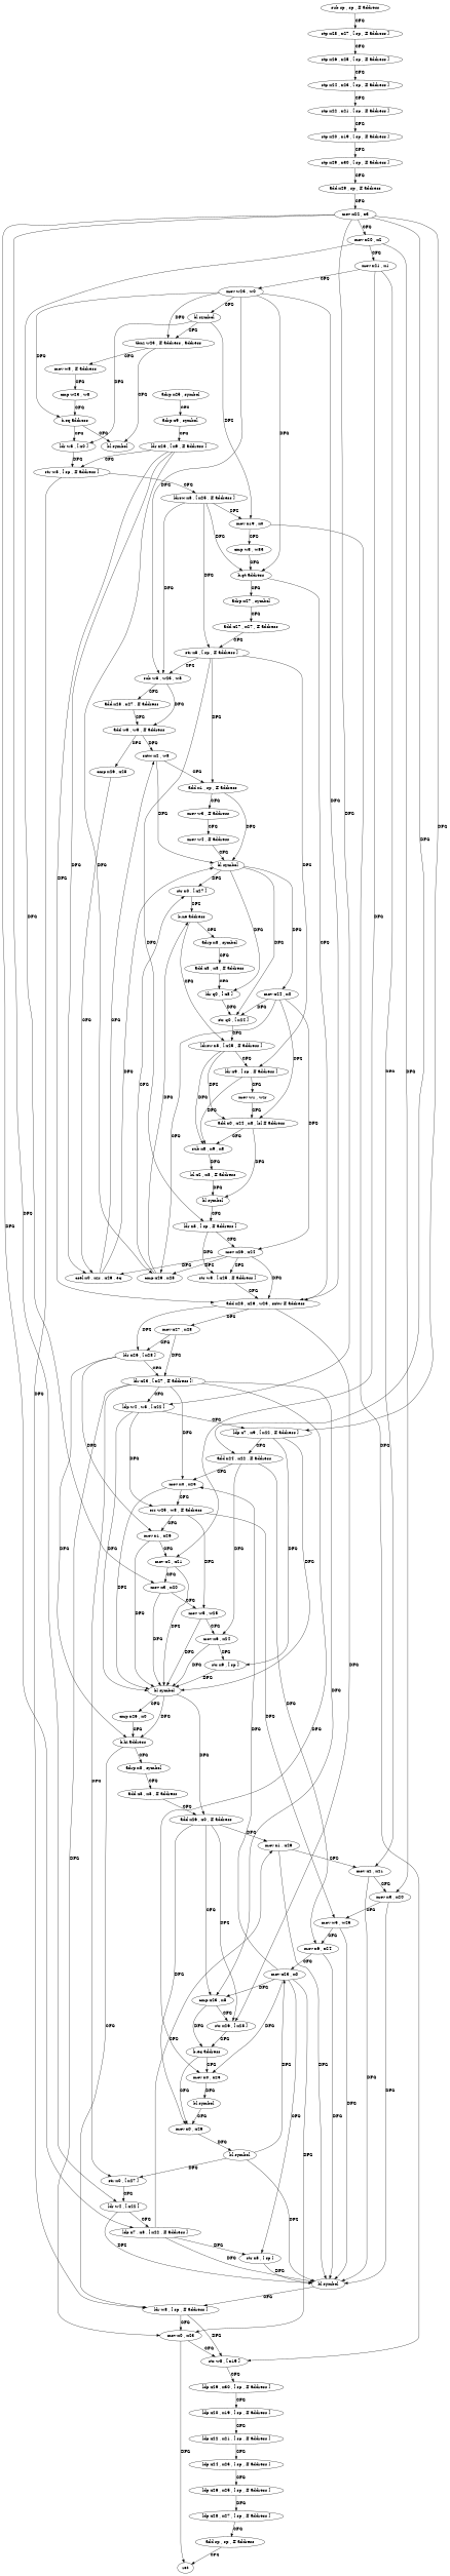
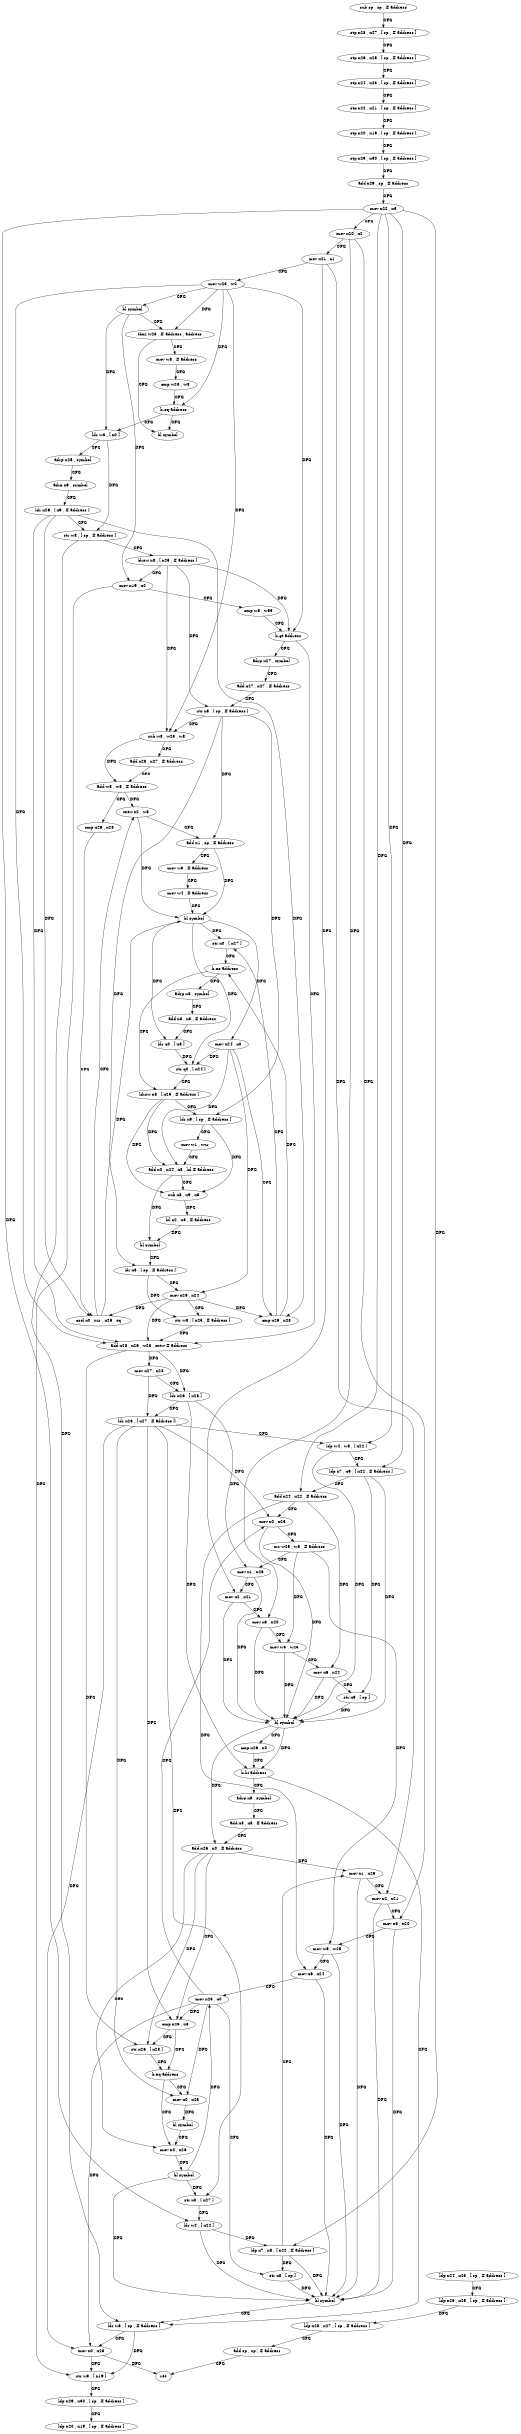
  digraph {
    n1 [label="sub sp , sp , # address"]
    n2 [label="stp x28 , x27 , [ sp , # address ]"]
    n3 [label="stp x26 , x25 , [ sp , # address ]"]
    n4 [label="stp x24 , x23 , [ sp , # address ]"]
    n5 [label="stp x22 , x21 , [ sp , # address ]"]
    n6 [label="stp x20 , x19 , [ sp , # address ]"]
    n7 [label="stp x29 , x30 , [ sp , # address ]"]
    n8 [label="add x29 , sp , # address"]
    n9 [label="mov x22 , x3"]
    n10 [label="mov x20 , x2"]
    n11 [label="ldp w4 , w8 , [ x22 ]"]
    n12 [label="ldp x7 , x9 , [ x22 , # address ]"]
    n13 [label="add x24 , x22 , # address"]
    n14 [label="ldr w4 , [ x22 ]"]
    n15 [label="ldp x7 , x8 , [ x22 , # address ]"]
    n16 [label="mov x21 , x1"]
    n17 [label="mov x3 , x20"]
    n18 [label="mov x3 , x20"]
    n19 [label="orr w25 , w8 , # address"]
    n20 [label="bl symbol"]
    n21 [label="str x9 , [ sp ]"]
    n22 [label="mov x0 , x23"]
    n23 [label="mov x6 , x24"]
    n24 [label="mov x6 , x24"]
    n25 [label="bl symbol"]
    n26 [label="mov x1 , x26"]
    n27 [label="str x8 , [ sp ]"]
    n28 [label="mov w23 , w0"]
    n29 [label="mov x2 , x21"]
    n30 [label="mov x2 , x21"]
    n31 [label="mov w5 , w25"]
    n32 [label="mov w5 , w25"]
    n33 [label="bl symbol"]
    n34 [label="tbnz w23 , # address , address"]
    n35 [label="b.eq address"]
    n36 [label="b.gt address"]
    n37 [label="add x28 , x26 , w23 , sxtw # address"]
    n38 [label="sub w8 , w23 , w8"]
    n39 [label="ldr w8 , [ x0 ]"]
    n40 [label="mov x19 , x0"]
    n41 [label="bl symbol"]
    n42 [label="mov w8 , # address"]
    n43 [label="adrp x27 , symbol"]
    n44 [label="mov x27 , x28"]
    n45 [label="ldr x26 , [ x28 ]"]
    n46 [label="str x26 , [ x28 ]"]
    n47 [label="add x28 , x27 , # address"]
    n48 [label="add w8 , w8 , # address"]
    n49 [label="adrp x25 , symbol"]
    n50 [label="str w8 , [ sp , # address ]"]
    n51 [label="cmp w8 , w83"]
    n52 [label="str w8 , [ x19 ]"]
    n53 [label="cmp w23 , w8"]
    n54 [label="adrp x9 , symbol"]
    n55 [label="ldrsw x8 , [ x25 , # address ]"]
    n56 [label="ldr w8 , [ sp , # address ]"]
    n57 [label="ldr x26 , [ x9 , # address ]"]
    n58 [label="csel x0 , xzr , x26 , eq"]
    n59 [label="cmp x26 , x28"]
    n60 [label="sxtw x2 , w8"]
    n61 [label="bl symbol"]
    n62 [label="str x0 , [ x27 ]"]
    n63 [label="b.ne address"]
    n64 [label="str x8 , [ sp , # address ]"]
    n65 [label="mov x0 , x23"]
    n66 [label="add x1 , sp , # address"]
    n67 [label="ldr x9 , [ sp , # address ]"]
    n68 [label="ldr x8 , [ sp , # address ]"]
    n69 [label="ldp x29 , x30 , [ sp , # address ]"]
    n70 [label="add x27 , x27 , # address"]
    n71 [label="ldr x23 , [ x27 , # address ]!"]
    n72 [label="mov x1 , x26"]
    n73 [label="b.hi address"]
    n74 [label="b.eq address"]
    n75 [label="cmp x23 , x8"]
    n76 [label="mov x0 , x23"]
    n77 [label="str x0 , [ x27 ]"]
    n78 [label="adrp x8 , symbol"]
    n79 [label=ret]
    n80 [label="bl symbol"]
    n81 [label="cmp x26 , x0"]
    n82 [label="add x26 , x0 , # address"]
    n83 [label="mov x23 , x0"]
    n84 [label="mov x0 , x26"]
    n85 [label="add x8 , x8 , # address"]
    n86 [label="mov w3 , # address"]
    n87 [label="sub x8 , x9 , x8"]
    n88 [label="mov w1 , wzr"]
    n89 [label="mov x26 , x24"]
    n90 [label="str w8 , [ x25 , # address ]"]
    n91 [label="cmp x26 , x28"]
    n92 [label="mov x24 , x0"]
    n93 [label="ldr q0 , [ x8 ]"]
    n94 [label="str q0 , [ x24 ]"]
    n95 [label="mov w4 , # address"]
    n96 [label="add x0 , x24 , x8 , lsl # address"]
    n97 [label="ldrsw x8 , [ x25 , # address ]"]
    n98 [label="bl symbol"]
    n99 [label="adrp x8 , symbol"]
    n100 [label="add x8 , x8 , # address"]
    n101 [label="lsl x2 , x8 , # address"]
    n102 [label="ldp x20 , x19 , [ sp , # address ]"]
-   n103 [label="ldp x22 , x21 , [ sp , # address ]"]
    n104 [label="ldp x24 , x23 , [ sp , # address ]"]
    n105 [label="ldp x26 , x25 , [ sp , # address ]"]
    n106 [label="ldp x28 , x27 , [ sp , # address ]"]
    n107 [label="add sp , sp , # address"]
    n108 [label="bl symbol"]
    n1 -> n2 [label=CFG]
    n2 -> n3 [label=CFG]
    n3 -> n4 [label=CFG]
    n4 -> n5 [label=CFG]
    n5 -> n6 [label=CFG]
    n6 -> n7 [label=CFG]
    n7 -> n8 [label=CFG]
    n8 -> n9 [label=CFG]
    n9 -> n10 [label=CFG]
    n9 -> n11 [label=DFG]
    n9 -> n12 [label=DFG]
    n9 -> n13 [label=DFG]
    n9 -> n14 [label=DFG]
    n9 -> n15 [label=DFG]
    n10 -> n16 [label=CFG]
    n10 -> n17 [label=DFG]
    n10 -> n18 [label=DFG]
    n11 -> n12 [label=CFG]
-   n11 -> n19 [label=DFG]
    n11 -> n20 [label=DFG]
    n12 -> n13 [label=CFG]
    n12 -> n20 [label=DFG]
    n12 -> n21 [label=DFG]
    n13 -> n22 [label=CFG]
    n13 -> n23 [label=DFG]
    n13 -> n24 [label=DFG]
-   n14 -> n15 [label=CFG]
+   n14 -> n15 [label=DFG]
    n14 -> n25 [label=DFG]
    n15 -> n25 [label=DFG]
    n15 -> n26 [label=CFG]
    n15 -> n27 [label=DFG]
    n16 -> n28 [label=CFG]
    n16 -> n29 [label=DFG]
    n16 -> n30 [label=DFG]
    n17 -> n20 [label=DFG]
    n17 -> n31 [label=CFG]
    n18 -> n25 [label=DFG]
    n18 -> n32 [label=CFG]
    n19 -> n31 [label=DFG]
    n19 -> n32 [label=DFG]
    n19 -> n72 [label=CFG]
    n20 -> n73 [label=DFG]
    n20 -> n81 [label=CFG]
    n20 -> n82 [label=DFG]
    n21 -> n20 [label=DFG]
    n22 -> n19 [label=CFG]
    n22 -> n20 [label=DFG]
    n23 -> n20 [label=DFG]
    n23 -> n21 [label=CFG]
    n24 -> n25 [label=DFG]
    n24 -> n83 [label=CFG]
    n25 -> n56 [label=CFG]
    n26 -> n25 [label=DFG]
    n26 -> n30 [label=CFG]
    n27 -> n25 [label=DFG]
    n28 -> n33 [label=CFG]
    n28 -> n34 [label=DFG]
    n28 -> n35 [label=DFG]
    n28 -> n36 [label=DFG]
    n28 -> n37 [label=DFG]
    n28 -> n38 [label=DFG]
    n29 -> n17 [label=CFG]
    n29 -> n20 [label=DFG]
    n30 -> n18 [label=CFG]
    n30 -> n25 [label=DFG]
    n31 -> n20 [label=DFG]
    n31 -> n23 [label=CFG]
    n32 -> n24 [label=CFG]
    n32 -> n25 [label=DFG]
    n33 -> n34 [label=CFG]
    n33 -> n39 [label=DFG]
    n33 -> n40 [label=DFG]
    n34 -> n41 [label=CFG]
    n34 -> n42 [label=CFG]
    n35 -> n39 [label=CFG]
    n35 -> n41 [label=CFG]
    n36 -> n37 [label=CFG]
    n36 -> n43 [label=CFG]
    n37 -> n44 [label=DFG]
    n37 -> n45 [label=DFG]
    n37 -> n46 [label=DFG]
    n38 -> n47 [label=CFG]
    n38 -> n48 [label=DFG]
+   n39 -> n49 [label=CFG]
    n39 -> n50 [label=DFG]
    n40 -> n51 [label=CFG]
    n40 -> n52 [label=DFG]
    n42 -> n53 [label=CFG]
    n43 -> n70 [label=CFG]
    n44 -> n45 [label=CFG]
    n44 -> n71 [label=DFG]
    n45 -> n71 [label=CFG]
    n45 -> n72 [label=DFG]
    n45 -> n73 [label=DFG]
    n46 -> n74 [label=CFG]
    n47 -> n48 [label=CFG]
    n48 -> n60 [label=DFG]
    n48 -> n91 [label=CFG]
    n49 -> n54 [label=CFG]
    n50 -> n55 [label=CFG]
    n50 -> n56 [label=DFG]
    n51 -> n36 [label=CFG]
    n52 -> n69 [label=CFG]
    n53 -> n35 [label=CFG]
    n54 -> n57 [label=CFG]
    n55 -> n36 [label=DFG]
    n55 -> n38 [label=DFG]
    n55 -> n40 [label=CFG]
    n55 -> n64 [label=DFG]
    n56 -> n52 [label=DFG]
    n56 -> n65 [label=CFG]
    n57 -> n37 [label=DFG]
    n57 -> n50 [label=CFG]
    n57 -> n58 [label=DFG]
    n57 -> n59 [label=DFG]
    n58 -> n60 [label=CFG]
    n58 -> n61 [label=DFG]
    n59 -> n62 [label=CFG]
    n59 -> n63 [label=DFG]
    n60 -> n61 [label=DFG]
    n60 -> n66 [label=CFG]
    n61 -> n62 [label=DFG]
    n61 -> n92 [label=DFG]
    n61 -> n93 [label=DFG]
    n61 -> n94 [label=DFG]
    n62 -> n63 [label=CFG]
    n63 -> n97 [label=CFG]
    n63 -> n99 [label=CFG]
    n64 -> n38 [label=CFG]
    n64 -> n66 [label=DFG]
    n64 -> n67 [label=DFG]
    n64 -> n68 [label=DFG]
    n65 -> n52 [label=CFG]
    n65 -> n79 [label=DFG]
    n66 -> n61 [label=DFG]
    n66 -> n86 [label=CFG]
    n67 -> n87 [label=DFG]
    n67 -> n88 [label=CFG]
    n68 -> n89 [label=CFG]
    n68 -> n90 [label=DFG]
    n69 -> n102 [label=CFG]
    n70 -> n64 [label=CFG]
    n71 -> n11 [label=CFG]
    n71 -> n22 [label=DFG]
    n71 -> n65 [label=DFG]
    n71 -> n75 [label=DFG]
    n71 -> n76 [label=DFG]
    n71 -> n77 [label=DFG]
    n72 -> n20 [label=DFG]
    n72 -> n29 [label=CFG]
    n73 -> n56 [label=CFG]
    n73 -> n78 [label=CFG]
    n74 -> n76 [label=CFG]
    n74 -> n84 [label=CFG]
    n75 -> n46 [label=CFG]
    n75 -> n74 [label=DFG]
    n76 -> n80 [label=DFG]
    n77 -> n14 [label=CFG]
    n78 -> n85 [label=CFG]
    n80 -> n84 [label=CFG]
    n81 -> n73 [label=CFG]
    n82 -> n26 [label=DFG]
    n82 -> n46 [label=DFG]
    n82 -> n75 [label=CFG]
    n82 -> n84 [label=DFG]
    n83 -> n22 [label=DFG]
    n83 -> n27 [label=CFG]
    n83 -> n65 [label=DFG]
    n83 -> n75 [label=DFG]
    n83 -> n76 [label=DFG]
    n84 -> n108 [label=DFG]
    n85 -> n82 [label=CFG]
    n86 -> n95 [label=CFG]
    n87 -> n101 [label=DFG]
    n88 -> n96 [label=CFG]
    n89 -> n37 [label=DFG]
    n89 -> n58 [label=DFG]
    n89 -> n59 [label=DFG]
    n89 -> n90 [label=CFG]
    n90 -> n37 [label=CFG]
    n91 -> n58 [label=CFG]
    n92 -> n59 [label=CFG]
    n92 -> n89 [label=DFG]
    n92 -> n94 [label=DFG]
    n92 -> n96 [label=DFG]
    n93 -> n94 [label=DFG]
    n94 -> n97 [label=CFG]
    n95 -> n61 [label=CFG]
    n96 -> n87 [label=CFG]
    n96 -> n98 [label=DFG]
    n97 -> n67 [label=CFG]
    n97 -> n87 [label=DFG]
    n97 -> n96 [label=DFG]
    n98 -> n68 [label=CFG]
    n99 -> n100 [label=CFG]
    n100 -> n93 [label=CFG]
    n101 -> n98 [label=DFG]
-   n102 -> n103 [label=CFG]
-   n103 -> n104 [label=CFG]
    n104 -> n105 [label=CFG]
    n105 -> n106 [label=DFG]
    n106 -> n107 [label=CFG]
    n107 -> n79 [label=CFG]
    n108 -> n25 [label=DFG]
    n108 -> n77 [label=DFG]
    n108 -> n83 [label=DFG]
  }
